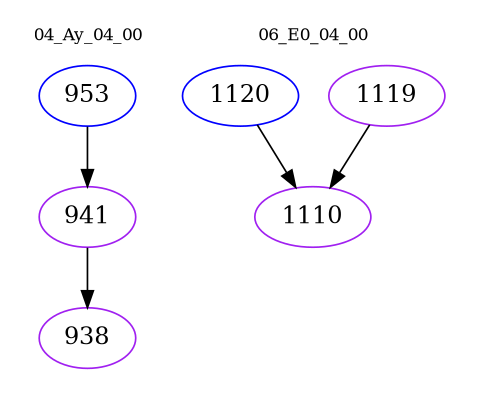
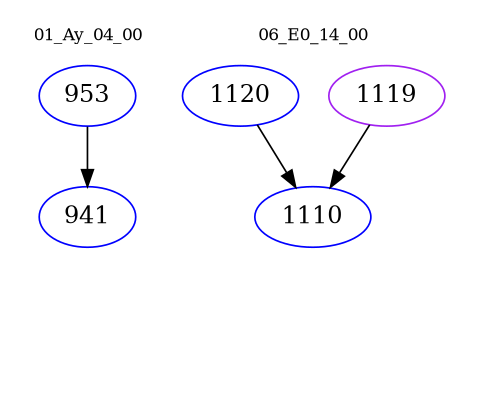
  digraph {
    node [color=blue]
    edge [color=black]
    n1 [label=953]
-   n2 [color=purple label=941]
-   n3 [color=purple label=938]
+   n2 [label=941]
    n4 [color=purple label=1119]
    n5 [label=1120]
-   n6 [color=purple label=1110]
+   n6 [label=1110]
    subgraph cluster_1 {
      color=white
      fontsize=10
-     label="04_Ay_04_00"
+     label="01_Ay_04_00"
      n1
      n2
-     n3
    }
    subgraph cluster_2 {
      color=white
      fontsize=10
-     label="06_E0_04_00"
+     label="06_E0_14_00"
      n4
      n5
      n6
    }
    n1 -> n2
-   n2 -> n3
    n4 -> n6
    n5 -> n6
  }
